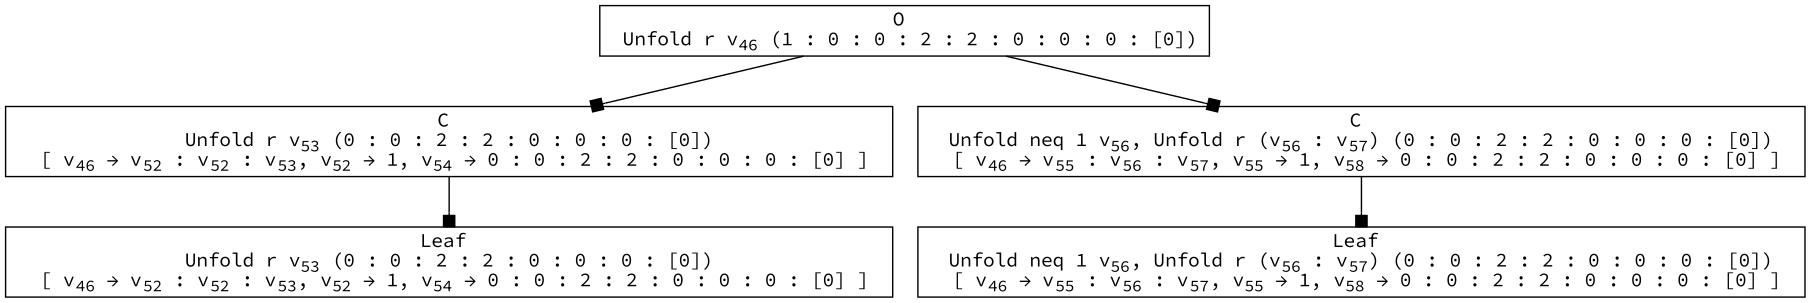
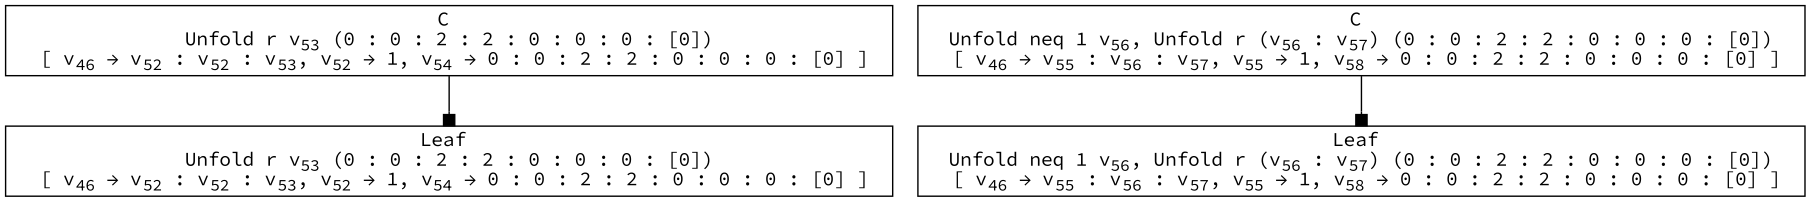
  digraph {
    rankdir=TB
    fontname="Source Code Pro"
    node [fillcolor=white shape=box style=filled fontname="Source Code Pro"]
    edge [arrowhead=box fontname="Source Code Pro"]
-   n1 [label=<O <BR/> Unfold r v<SUB>46</SUB> (1 : 0 : 0 : 2 : 2 : 0 : 0 : 0 : [0])>]
    n2 [label=<C <BR/> Unfold r v<SUB>53</SUB> (0 : 0 : 2 : 2 : 0 : 0 : 0 : [0]) <BR/>  [ v<SUB>46</SUB> &rarr; v<SUB>52</SUB> : v<SUB>52</SUB> : v<SUB>53</SUB>, v<SUB>52</SUB> &rarr; 1, v<SUB>54</SUB> &rarr; 0 : 0 : 2 : 2 : 0 : 0 : 0 : [0] ] >]
    n3 [label=<C <BR/> Unfold neq 1 v<SUB>56</SUB>, Unfold r (v<SUB>56</SUB> : v<SUB>57</SUB>) (0 : 0 : 2 : 2 : 0 : 0 : 0 : [0]) <BR/>  [ v<SUB>46</SUB> &rarr; v<SUB>55</SUB> : v<SUB>56</SUB> : v<SUB>57</SUB>, v<SUB>55</SUB> &rarr; 1, v<SUB>58</SUB> &rarr; 0 : 0 : 2 : 2 : 0 : 0 : 0 : [0] ] >]
    n4 [label=<Leaf <BR/> Unfold r v<SUB>53</SUB> (0 : 0 : 2 : 2 : 0 : 0 : 0 : [0]) <BR/>  [ v<SUB>46</SUB> &rarr; v<SUB>52</SUB> : v<SUB>52</SUB> : v<SUB>53</SUB>, v<SUB>52</SUB> &rarr; 1, v<SUB>54</SUB> &rarr; 0 : 0 : 2 : 2 : 0 : 0 : 0 : [0] ] >]
    n5 [label=<Leaf <BR/> Unfold neq 1 v<SUB>56</SUB>, Unfold r (v<SUB>56</SUB> : v<SUB>57</SUB>) (0 : 0 : 2 : 2 : 0 : 0 : 0 : [0]) <BR/>  [ v<SUB>46</SUB> &rarr; v<SUB>55</SUB> : v<SUB>56</SUB> : v<SUB>57</SUB>, v<SUB>55</SUB> &rarr; 1, v<SUB>58</SUB> &rarr; 0 : 0 : 2 : 2 : 0 : 0 : 0 : [0] ] >]
-   n1 -> n2
-   n1 -> n3
    n2 -> n4
    n3 -> n5
  }
